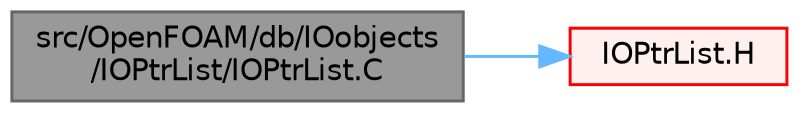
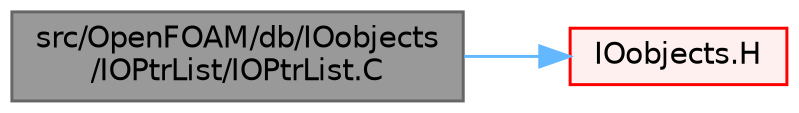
  digraph {
    rankdir=LR
    node [fontname=Helvetica fontsize=10 shape=box style=filled]
    n1 [color=gray40 fillcolor=grey60 fontcolor=black height=0.2 label="src/OpenFOAM/db/IOobjects\l/IOPtrList/IOPtrList.C" width=0.4]
-   n2 [color=red fillcolor="#FFF0F0" height=0.2 label="IOPtrList.H" width=0.4]
+   n2 [color=red fillcolor="#FFF0F0" height=0.2 label="IOobjects.H" width=0.4]
    n1 -> n2 [color=steelblue1 fontname=Helvetica fontsize=10 labelfontname=Helvetica labelfontsize=10 style=solid]
  }
